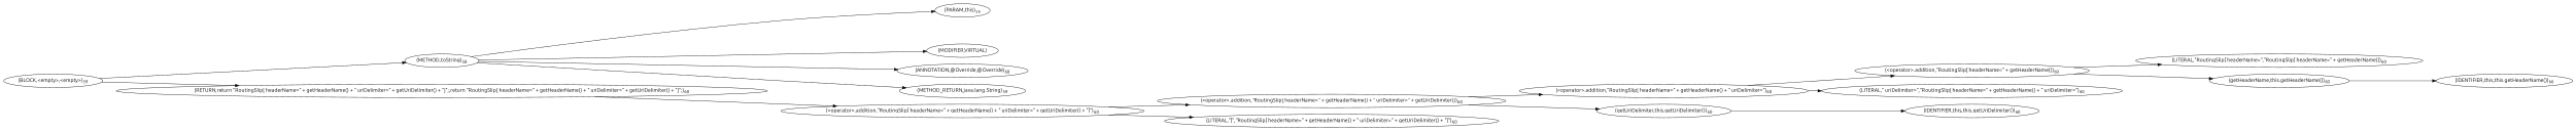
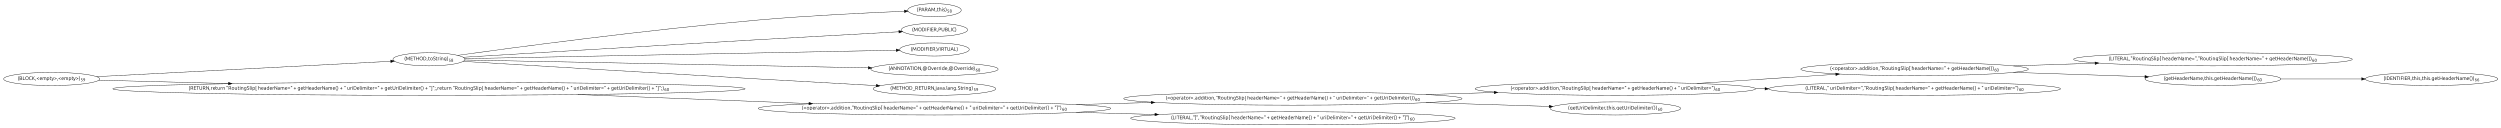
  digraph {
    fontname=Ubuntu
    rankdir=LR
    node [fontname=Ubuntu]
    edge [fontname=Ubuntu]
    n1 [label=<(METHOD,toString)<SUB>58</SUB>>]
-   n2 [label=<(PARAM,this)<SUB>56</SUB>>]
+   n2 [label=<(PARAM,this)<SUB>58</SUB>>]
+   n3 [label=<(MODIFIER,PUBLIC)>]
    n4 [label=<(MODIFIER,VIRTUAL)>]
    n5 [label=<(ANNOTATION,@Override,@Override)<SUB>68</SUB>>]
    n6 [label=<(METHOD_RETURN,java.lang.String)<SUB>59</SUB>>]
    n7 [label=<(BLOCK,&lt;empty&gt;,&lt;empty&gt;)<SUB>59</SUB>>]
    n8 [label=<(RETURN,return &quot;RoutingSlip[ headerName=&quot; + getHeaderName() + &quot; uriDelimiter=&quot; + getUriDelimiter() + &quot;]&quot;;,return &quot;RoutingSlip[ headerName=&quot; + getHeaderName() + &quot; uriDelimiter=&quot; + getUriDelimiter() + &quot;]&quot;;)<SUB>60</SUB>>]
    n9 [label=<(&lt;operator&gt;.addition,&quot;RoutingSlip[ headerName=&quot; + getHeaderName() + &quot; uriDelimiter=&quot; + getUriDelimiter() + &quot;]&quot;)<SUB>60</SUB>>]
    n10 [label=<(&lt;operator&gt;.addition,&quot;RoutingSlip[ headerName=&quot; + getHeaderName() + &quot; uriDelimiter=&quot; + getUriDelimiter())<SUB>60</SUB>>]
    n11 [label=<(LITERAL,&quot;]&quot;,&quot;RoutingSlip[ headerName=&quot; + getHeaderName() + &quot; uriDelimiter=&quot; + getUriDelimiter() + &quot;]&quot;)<SUB>60</SUB>>]
    n12 [label=<(&lt;operator&gt;.addition,&quot;RoutingSlip[ headerName=&quot; + getHeaderName() + &quot; uriDelimiter=&quot;)<SUB>60</SUB>>]
    n13 [label=<(getUriDelimiter,this.getUriDelimiter())<SUB>60</SUB>>]
    n14 [label=<(&lt;operator&gt;.addition,&quot;RoutingSlip[ headerName=&quot; + getHeaderName())<SUB>60</SUB>>]
    n15 [label=<(LITERAL,&quot; uriDelimiter=&quot;,&quot;RoutingSlip[ headerName=&quot; + getHeaderName() + &quot; uriDelimiter=&quot;)<SUB>60</SUB>>]
-   n16 [label=<(IDENTIFIER,this,this.getUriDelimiter())<SUB>60</SUB>>]
    n17 [label=<(LITERAL,&quot;RoutingSlip[ headerName=&quot;,&quot;RoutingSlip[ headerName=&quot; + getHeaderName())<SUB>60</SUB>>]
    n18 [label=<(getHeaderName,this.getHeaderName())<SUB>60</SUB>>]
    n19 [label=<(IDENTIFIER,this,this.getHeaderName())<SUB>66</SUB>>]
    n1 -> n2
+   n1 -> n3
    n1 -> n4
    n1 -> n5
    n1 -> n6
    n7 -> n1
    n7 -> n8
    n8 -> n9
    n9 -> n10
    n9 -> n11
    n10 -> n12
    n10 -> n13
    n12 -> n14
    n12 -> n15
-   n13 -> n16
    n14 -> n17
    n14 -> n18
    n18 -> n19
  }
